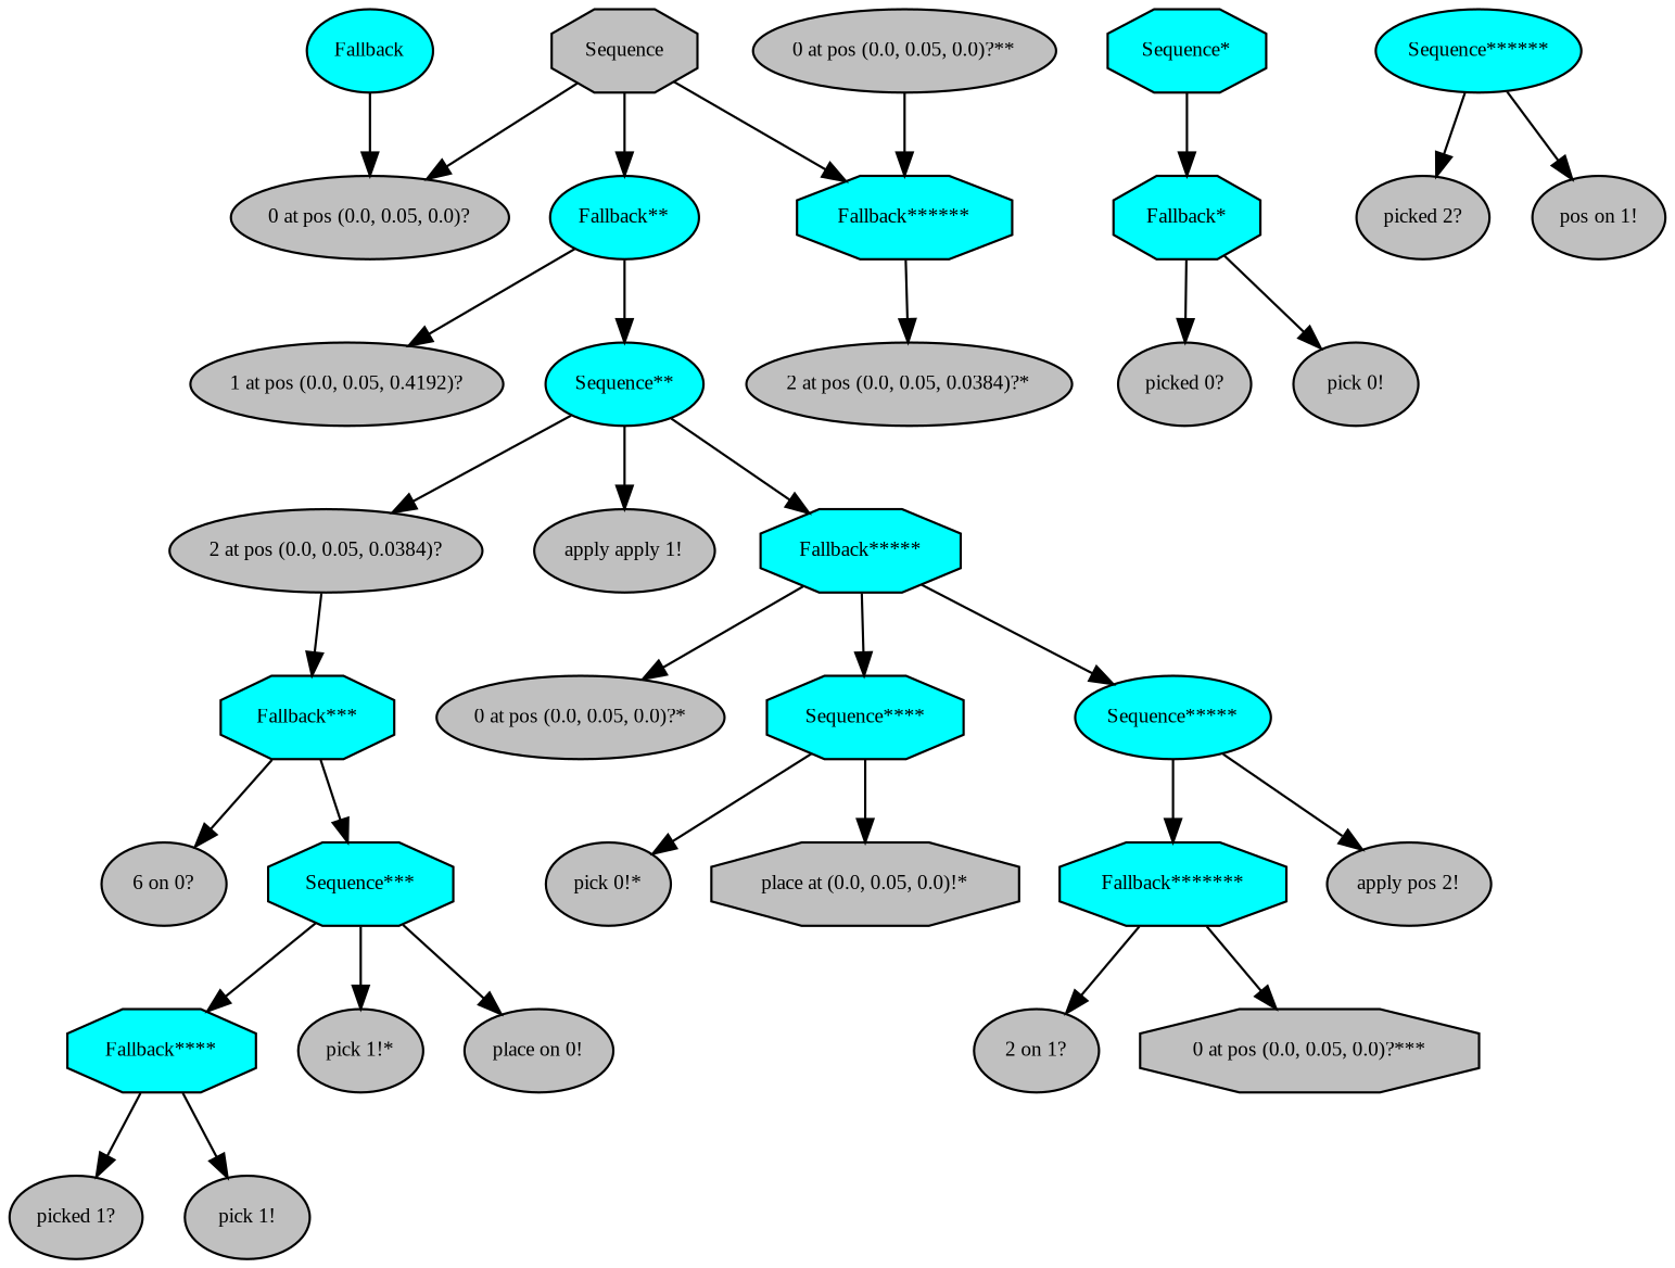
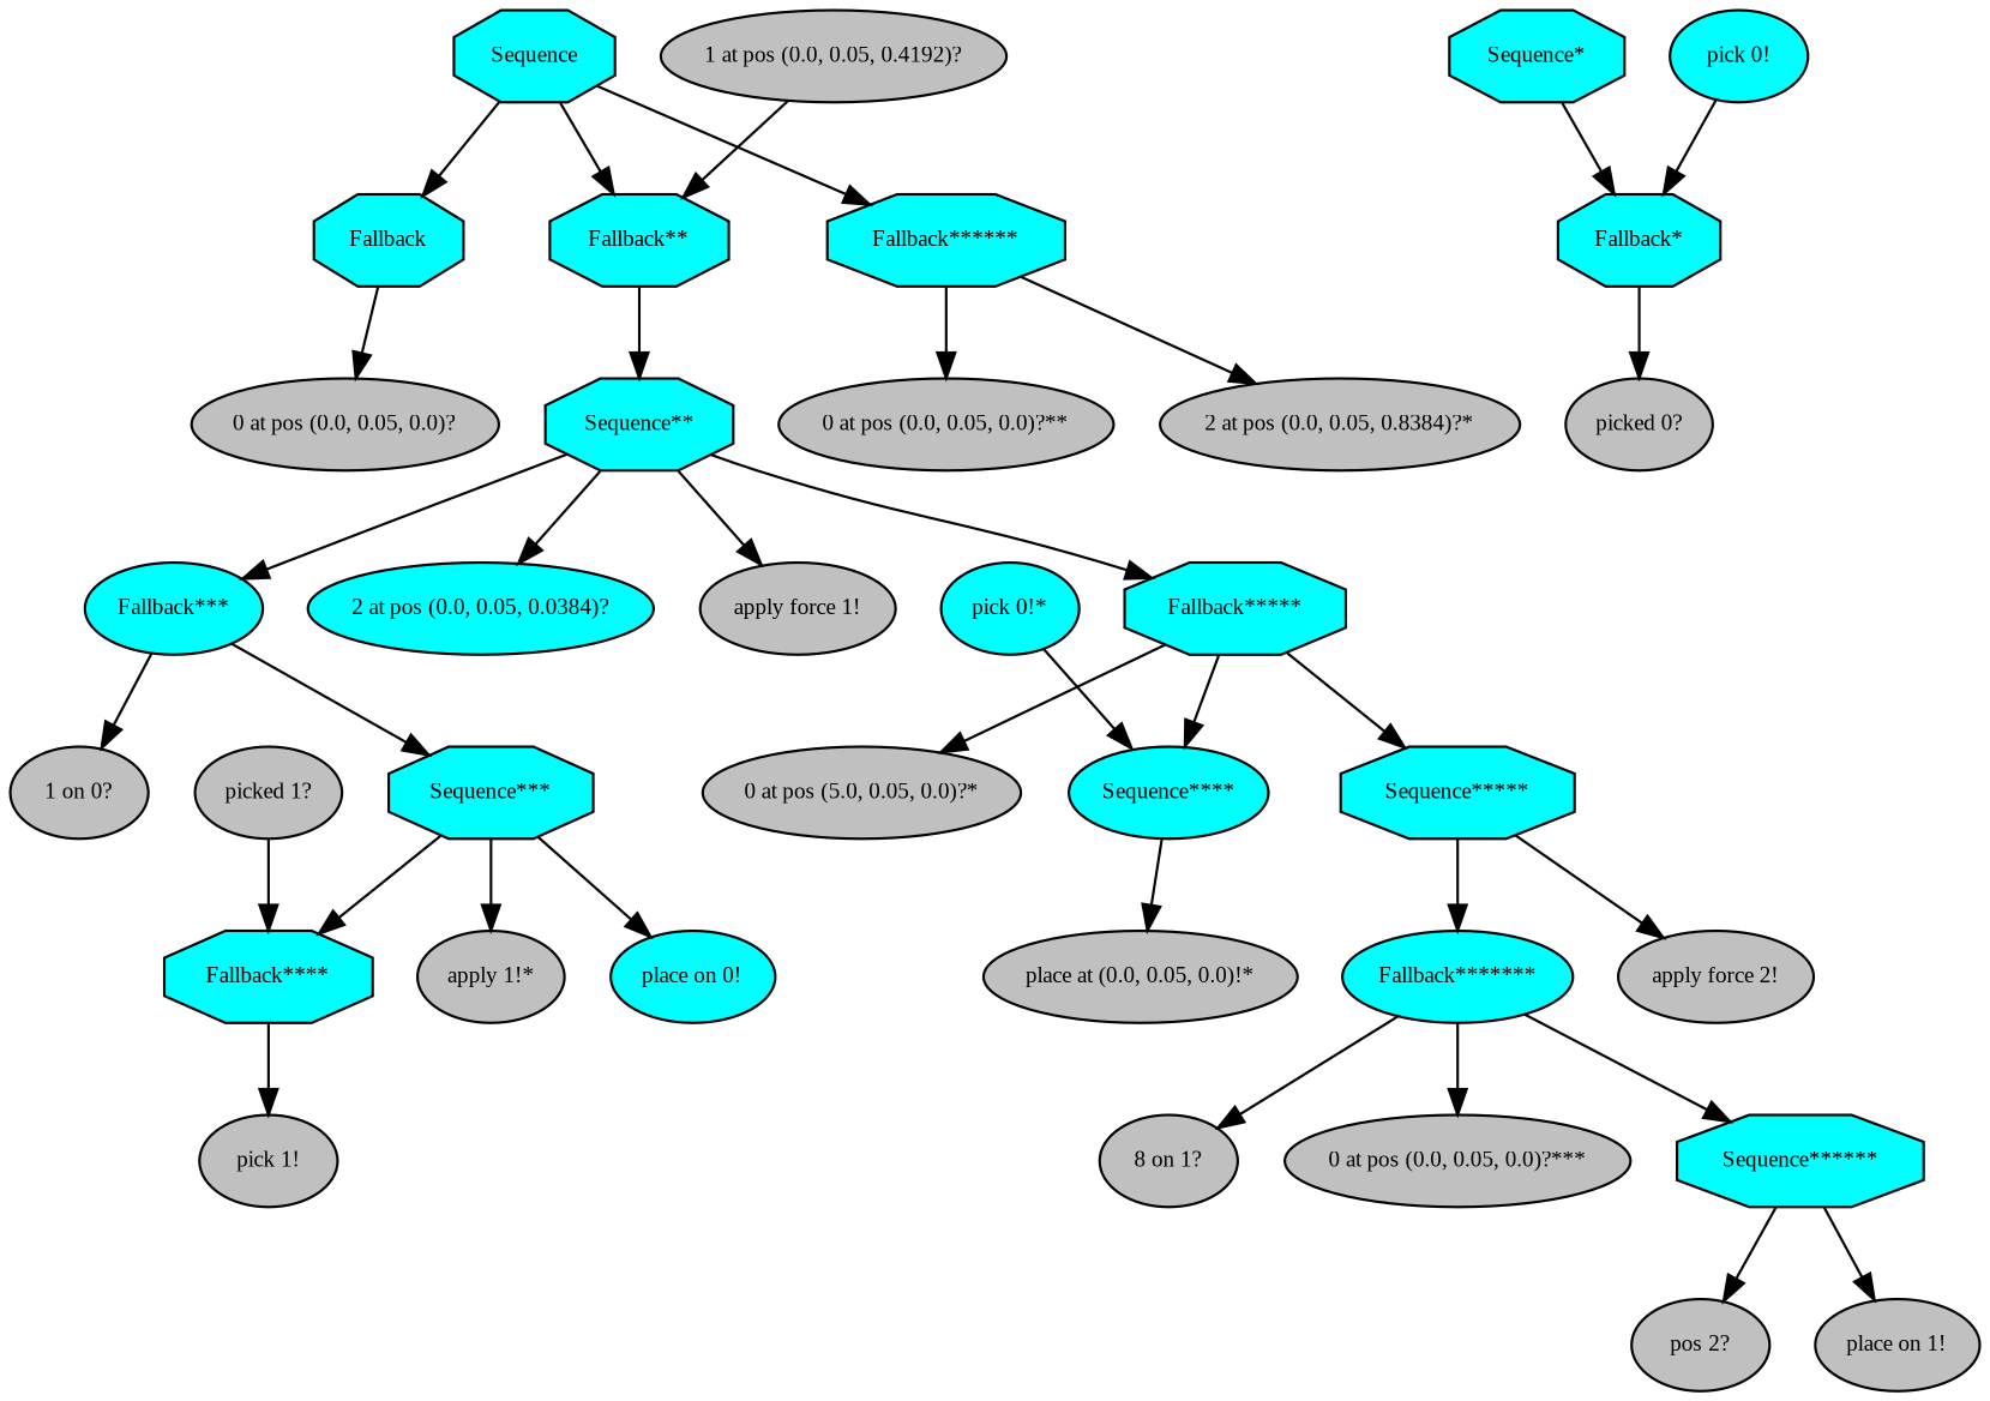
  digraph {
    fontname="Liberation Serif"
    ordering=out
    node [fillcolor=gray fontcolor=black fontname="Liberation Serif" fontsize=9 shape=ellipse style=filled]
    edge [fontname="Liberation Serif"]
-   n1 [label=Sequence shape=octagon]
-   n2 [fillcolor=cyan label=Fallback]
-   n3 [fillcolor=cyan label="Fallback**"]
+   n1 [fillcolor=cyan label=Sequence shape=octagon]
+   n2 [fillcolor=cyan label=Fallback shape=octagon]
+   n3 [fillcolor=cyan label="Fallback**" shape=octagon]
    n4 [fillcolor=cyan label="Fallback******" shape=octagon]
    n5 [label="0 at pos (0.0, 0.05, 0.0)?"]
    n6 [label="1 at pos (0.0, 0.05, 0.4192)?"]
-   n7 [fillcolor=cyan label="Sequence**"]
+   n7 [fillcolor=cyan label="Sequence**" shape=octagon]
    n8 [label="0 at pos (0.0, 0.05, 0.0)?**"]
-   n9 [label="2 at pos (0.0, 0.05, 0.0384)?*"]
+   n9 [label="2 at pos (0.0, 0.05, 0.8384)?*"]
    n10 [fillcolor=cyan label="Sequence*" shape=octagon]
    n11 [fillcolor=cyan label="Fallback*" shape=octagon]
    n12 [label="picked 0?"]
-   n13 [label="pick 0!"]
-   n14 [fillcolor=cyan label="Fallback***" shape=octagon]
-   n15 [label="2 at pos (0.0, 0.05, 0.0384)?"]
-   n16 [label="apply apply 1!"]
+   n13 [fillcolor=cyan label="pick 0!"]
+   n14 [fillcolor=cyan label="Fallback***"]
+   n15 [fillcolor=cyan label="2 at pos (0.0, 0.05, 0.0384)?"]
+   n16 [label="apply force 1!"]
    n17 [fillcolor=cyan label="Fallback*****" shape=octagon]
-   n18 [label="6 on 0?"]
+   n18 [label="1 on 0?"]
    n19 [fillcolor=cyan label="Sequence***" shape=octagon]
-   n20 [label="0 at pos (0.0, 0.05, 0.0)?*"]
-   n21 [fillcolor=cyan label="Sequence****" shape=octagon]
-   n22 [fillcolor=cyan label="Sequence*****"]
+   n20 [label="0 at pos (5.0, 0.05, 0.0)?*"]
+   n21 [fillcolor=cyan label="Sequence****"]
+   n22 [fillcolor=cyan label="Sequence*****" shape=octagon]
    n23 [fillcolor=cyan label="Fallback****" shape=octagon]
-   n24 [label="pick 1!*"]
-   n25 [label="place on 0!"]
+   n24 [label="apply 1!*"]
+   n25 [fillcolor=cyan label="place on 0!"]
    n26 [label="picked 1?"]
    n27 [label="pick 1!"]
-   n28 [label="pick 0!*"]
-   n29 [label="place at (0.0, 0.05, 0.0)!*" shape=octagon]
-   n30 [fillcolor=cyan label="Fallback*******" shape=octagon]
-   n31 [label="apply pos 2!"]
-   n32 [label="2 on 1?"]
-   n33 [label="0 at pos (0.0, 0.05, 0.0)?***" shape=octagon]
-   n34 [fillcolor=cyan label="Sequence******"]
-   n35 [label="picked 2?"]
-   n36 [label="pos on 1!"]
-   n1 -> n5
+   n28 [fillcolor=cyan label="pick 0!*"]
+   n29 [label="place at (0.0, 0.05, 0.0)!*"]
+   n30 [fillcolor=cyan label="Fallback*******"]
+   n31 [label="apply force 2!"]
+   n32 [label="8 on 1?"]
+   n33 [label="0 at pos (0.0, 0.05, 0.0)?***"]
+   n34 [fillcolor=cyan label="Sequence******" shape=octagon]
+   n35 [label="pos 2?"]
+   n36 [label="place on 1!"]
+   n1 -> n2
    n1 -> n3
    n1 -> n4
    n2 -> n5
-   n3 -> n6
+   n6 -> n3
    n3 -> n7
-   n8 -> n4
+   n4 -> n8
    n4 -> n9
-   n15 -> n14
+   n7 -> n14
    n7 -> n15
    n7 -> n16
    n7 -> n17
    n10 -> n11
    n11 -> n12
-   n11 -> n13
+   n13 -> n11
    n14 -> n18
    n14 -> n19
    n17 -> n20
    n17 -> n21
    n17 -> n22
    n19 -> n23
    n19 -> n24
    n19 -> n25
-   n21 -> n28
+   n28 -> n21
    n21 -> n29
    n22 -> n30
    n22 -> n31
-   n23 -> n26
+   n26 -> n23
    n23 -> n27
    n30 -> n32
    n30 -> n33
+   n30 -> n34
    n34 -> n35
    n34 -> n36
  }
